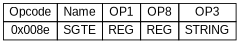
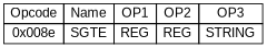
  digraph {
    nodesep=0.5
    ranksep=2
    fontname="Liberation Sans"
-   n1 [label=< <table border="0" cellborder="1" cellspacing="0"> <tr><td> Opcode </td> <td> Name </td> <td> OP1 </td><td> OP8 </td><td> OP3 </td> </tr> <tr>"<td> 0x008e </td><td> SGTE </td><td> REG </td><td> REG </td><td> STRING </td> </tr> </table>> shape=plain fontname="Liberation Sans"]
+   n1 [label=< <table border="0" cellborder="1" cellspacing="0"> <tr><td> Opcode </td> <td> Name </td> <td> OP1 </td><td> OP2 </td><td> OP3 </td> </tr> <tr>"<td> 0x008e </td><td> SGTE </td><td> REG </td><td> REG </td><td> STRING </td> </tr> </table>> shape=plain fontname="Liberation Sans"]
  }
